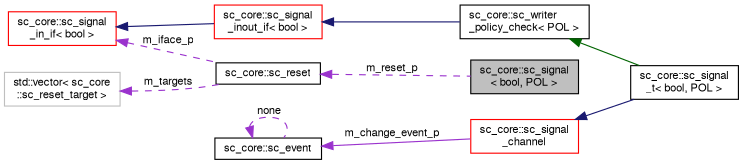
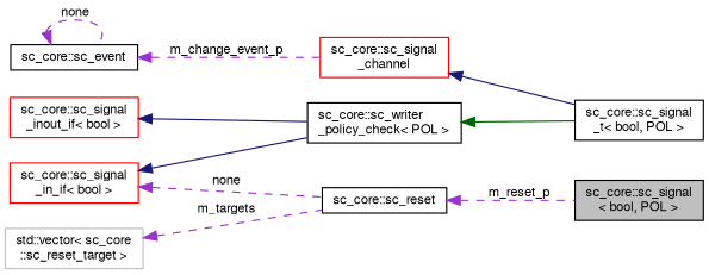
  digraph {
    rankdir=LR
    node [color=black fillcolor=white fontname=FreeSans fontsize=10 shape=record style=filled]
    edge [color=darkorchid3 dir=back fontname=FreeSans fontsize=10 labelfontname=FreeSans labelfontsize=10 style=dashed]
    n1 [fillcolor=grey75 fontcolor=black height=0.2 label="sc_core::sc_signal\l\< bool, POL \>" width=0.4]
    n2 [height=0.2 label="sc_core::sc_signal\l_t\< bool, POL \>" width=0.4]
    n3 [color=red height=0.2 label="sc_core::sc_signal\l_inout_if\< bool \>" width=0.4]
    n4 [height=0.2 label="sc_core::sc_writer\l_policy_check\< POL \>" width=0.4]
    n5 [color=red height=0.2 label="sc_core::sc_signal\l_in_if\< bool \>" width=0.4]
    n6 [height=0.2 label="sc_core::sc_reset" width=0.4]
    n7 [color=red height=0.2 label="sc_core::sc_signal\l_channel" width=0.4]
    n8 [height=0.2 label="sc_core::sc_event" width=0.4]
    n9 [color=grey75 height=0.2 label="std::vector\< sc_core\l::sc_reset_target \>" width=0.4]
    n3 -> n4 [color=midnightblue style=solid]
    n4 -> n2 [color=darkgreen style=solid]
-   n5 -> n3 [color=midnightblue style=solid]
-   n5 -> n6 [label=" m_iface_p"]
+   n5 -> n4 [color=midnightblue style=solid]
+   n5 -> n6 [label=" none"]
    n6 -> n1 [label=" m_reset_p"]
    n7 -> n2 [color=midnightblue style=solid]
-   n8 -> n7 [label=" m_change_event_p" style=solid]
+   n8 -> n7 [label=" m_change_event_p"]
    n8 -> n8 [label=" none"]
    n9 -> n6 [label=" m_targets"]
  }
